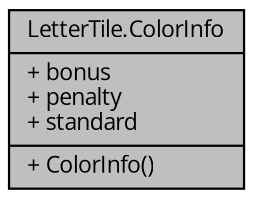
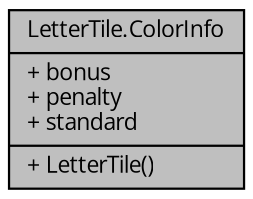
  digraph {
    fontname="Open Sans"
-   n1 [color=black fillcolor=grey75 fontcolor=black fontname="Open Sans" fontsize=10 height=0.2 label="{LetterTile.ColorInfo\n|+ bonus\l+ penalty\l+ standard\l|+ ColorInfo()\l}" shape=record style=filled width=0.4]
+   n1 [color=black fillcolor=grey75 fontcolor=black fontname="Open Sans" fontsize=10 height=0.2 label="{LetterTile.ColorInfo\n|+ bonus\l+ penalty\l+ standard\l|+ LetterTile()\l}" shape=record style=filled width=0.4]
  }
